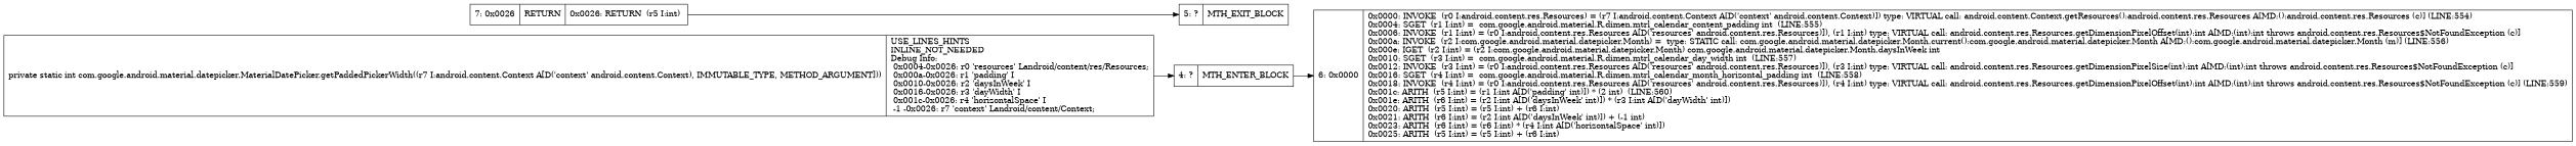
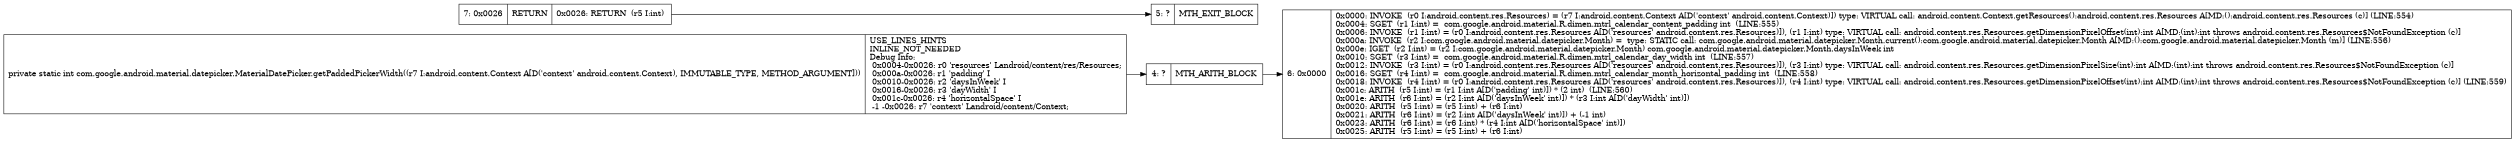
  digraph {
    rankdir=LR
    node [shape=record]
-   n1 [label="{4\:\ ?|MTH_ENTER_BLOCK\l}"]
+   n1 [label="{4\:\ ?|MTH_ARITH_BLOCK\l}"]
    n2 [label="{6\:\ 0x0000|0x0000: INVOKE  (r0 I:android.content.res.Resources) = (r7 I:android.content.Context A[D('context' android.content.Context)]) type: VIRTUAL call: android.content.Context.getResources():android.content.res.Resources A[MD:():android.content.res.Resources (c)] (LINE:554)\l0x0004: SGET  (r1 I:int) =  com.google.android.material.R.dimen.mtrl_calendar_content_padding int  (LINE:555)\l0x0006: INVOKE  (r1 I:int) = (r0 I:android.content.res.Resources A[D('resources' android.content.res.Resources)]), (r1 I:int) type: VIRTUAL call: android.content.res.Resources.getDimensionPixelOffset(int):int A[MD:(int):int throws android.content.res.Resources$NotFoundException (c)]\l0x000a: INVOKE  (r2 I:com.google.android.material.datepicker.Month) =  type: STATIC call: com.google.android.material.datepicker.Month.current():com.google.android.material.datepicker.Month A[MD:():com.google.android.material.datepicker.Month (m)] (LINE:556)\l0x000e: IGET  (r2 I:int) = (r2 I:com.google.android.material.datepicker.Month) com.google.android.material.datepicker.Month.daysInWeek int \l0x0010: SGET  (r3 I:int) =  com.google.android.material.R.dimen.mtrl_calendar_day_width int  (LINE:557)\l0x0012: INVOKE  (r3 I:int) = (r0 I:android.content.res.Resources A[D('resources' android.content.res.Resources)]), (r3 I:int) type: VIRTUAL call: android.content.res.Resources.getDimensionPixelSize(int):int A[MD:(int):int throws android.content.res.Resources$NotFoundException (c)]\l0x0016: SGET  (r4 I:int) =  com.google.android.material.R.dimen.mtrl_calendar_month_horizontal_padding int  (LINE:558)\l0x0018: INVOKE  (r4 I:int) = (r0 I:android.content.res.Resources A[D('resources' android.content.res.Resources)]), (r4 I:int) type: VIRTUAL call: android.content.res.Resources.getDimensionPixelOffset(int):int A[MD:(int):int throws android.content.res.Resources$NotFoundException (c)] (LINE:559)\l0x001c: ARITH  (r5 I:int) = (r1 I:int A[D('padding' int)]) * (2 int)  (LINE:560)\l0x001e: ARITH  (r6 I:int) = (r2 I:int A[D('daysInWeek' int)]) * (r3 I:int A[D('dayWidth' int)]) \l0x0020: ARITH  (r5 I:int) = (r5 I:int) + (r6 I:int) \l0x0021: ARITH  (r6 I:int) = (r2 I:int A[D('daysInWeek' int)]) + (\-1 int) \l0x0023: ARITH  (r6 I:int) = (r6 I:int) * (r4 I:int A[D('horizontalSpace' int)]) \l0x0025: ARITH  (r5 I:int) = (r5 I:int) + (r6 I:int) \l}"]
    n3 [label="{7\:\ 0x0026|RETURN\l|0x0026: RETURN  (r5 I:int) \l}"]
    n4 [label="{5\:\ ?|MTH_EXIT_BLOCK\l}"]
    n5 [label="{private static int com.google.android.material.datepicker.MaterialDatePicker.getPaddedPickerWidth((r7 I:android.content.Context A[D('context' android.content.Context), IMMUTABLE_TYPE, METHOD_ARGUMENT]))  | USE_LINES_HINTS\lINLINE_NOT_NEEDED\lDebug Info:\l  0x0004\-0x0026: r0 'resources' Landroid\/content\/res\/Resources;\l  0x000a\-0x0026: r1 'padding' I\l  0x0010\-0x0026: r2 'daysInWeek' I\l  0x0016\-0x0026: r3 'dayWidth' I\l  0x001c\-0x0026: r4 'horizontalSpace' I\l  \-1 \-0x0026: r7 'context' Landroid\/content\/Context;\l}"]
    n1 -> n2
    n3 -> n4
    n5 -> n1
  }
